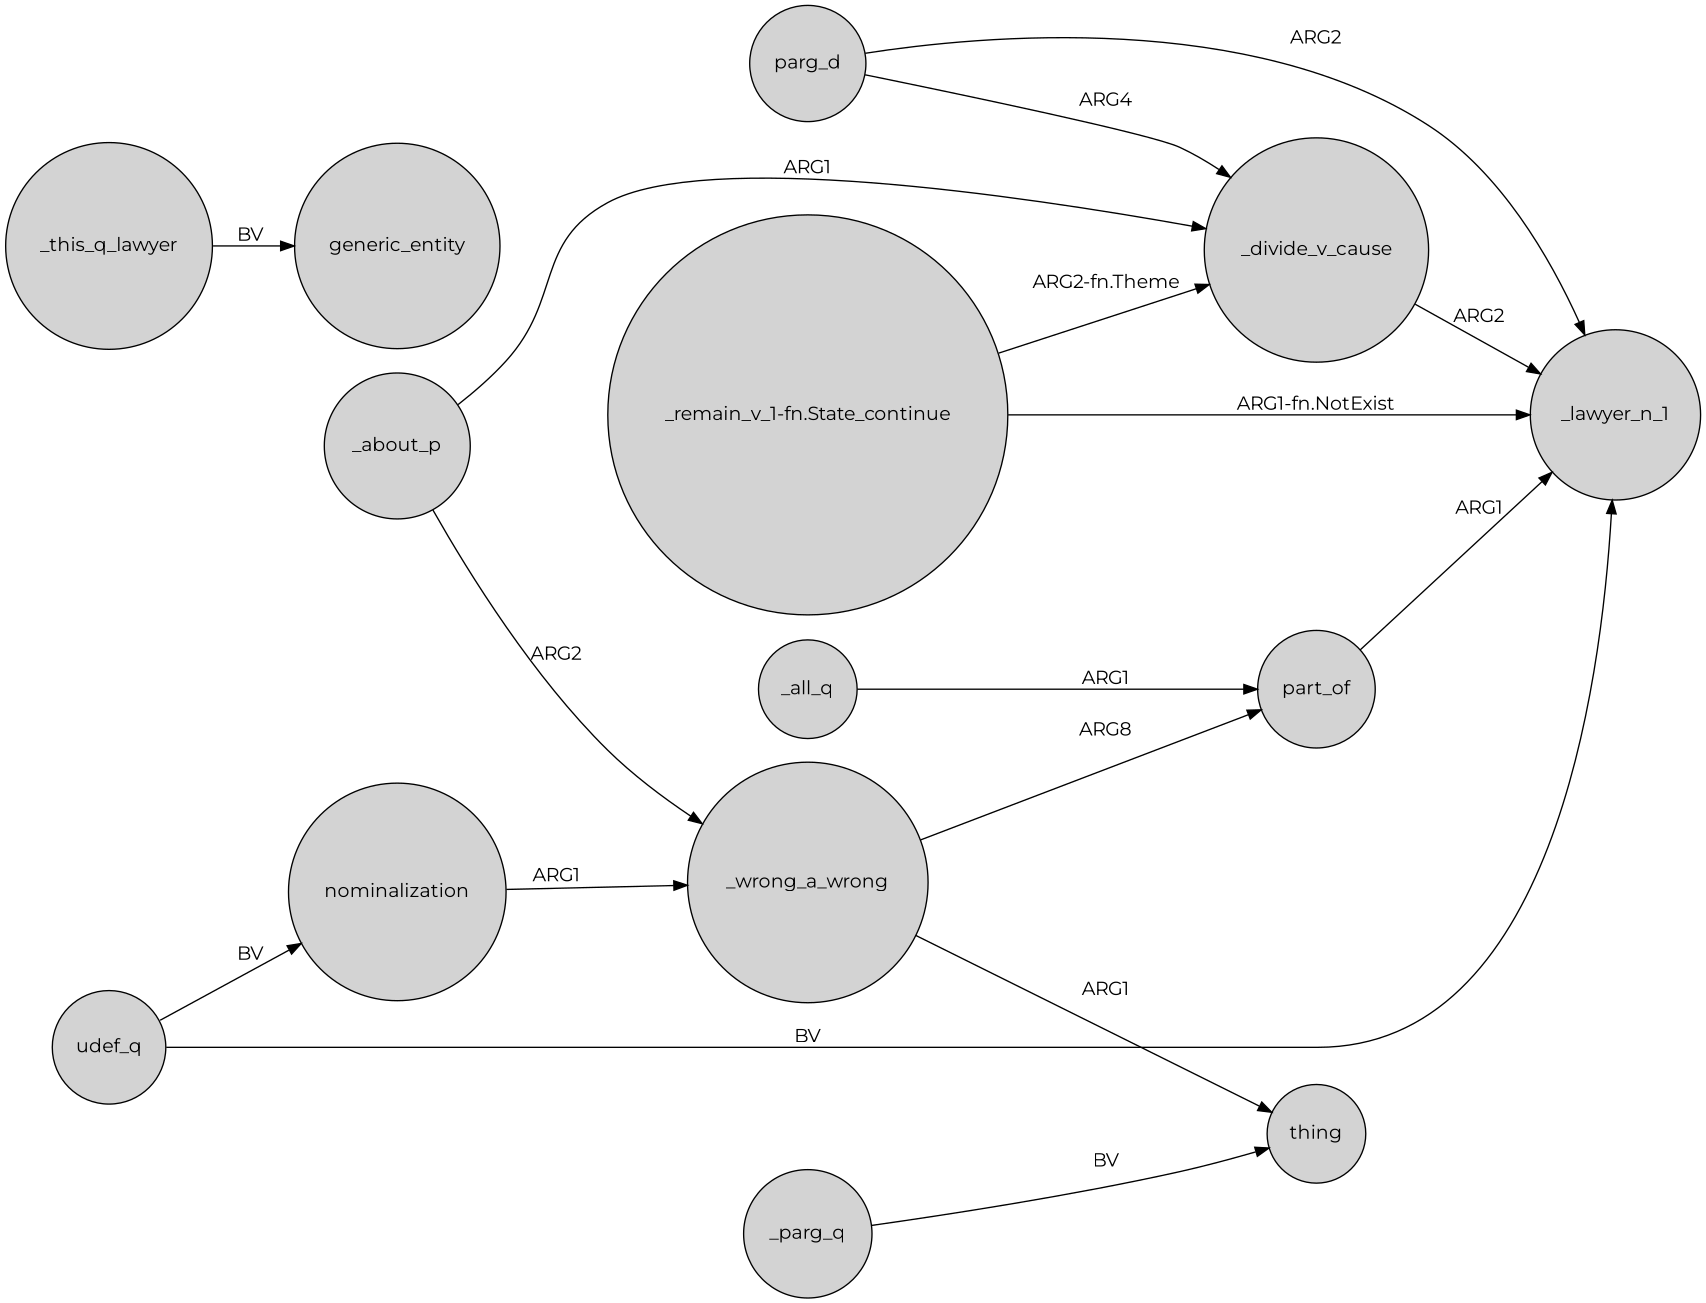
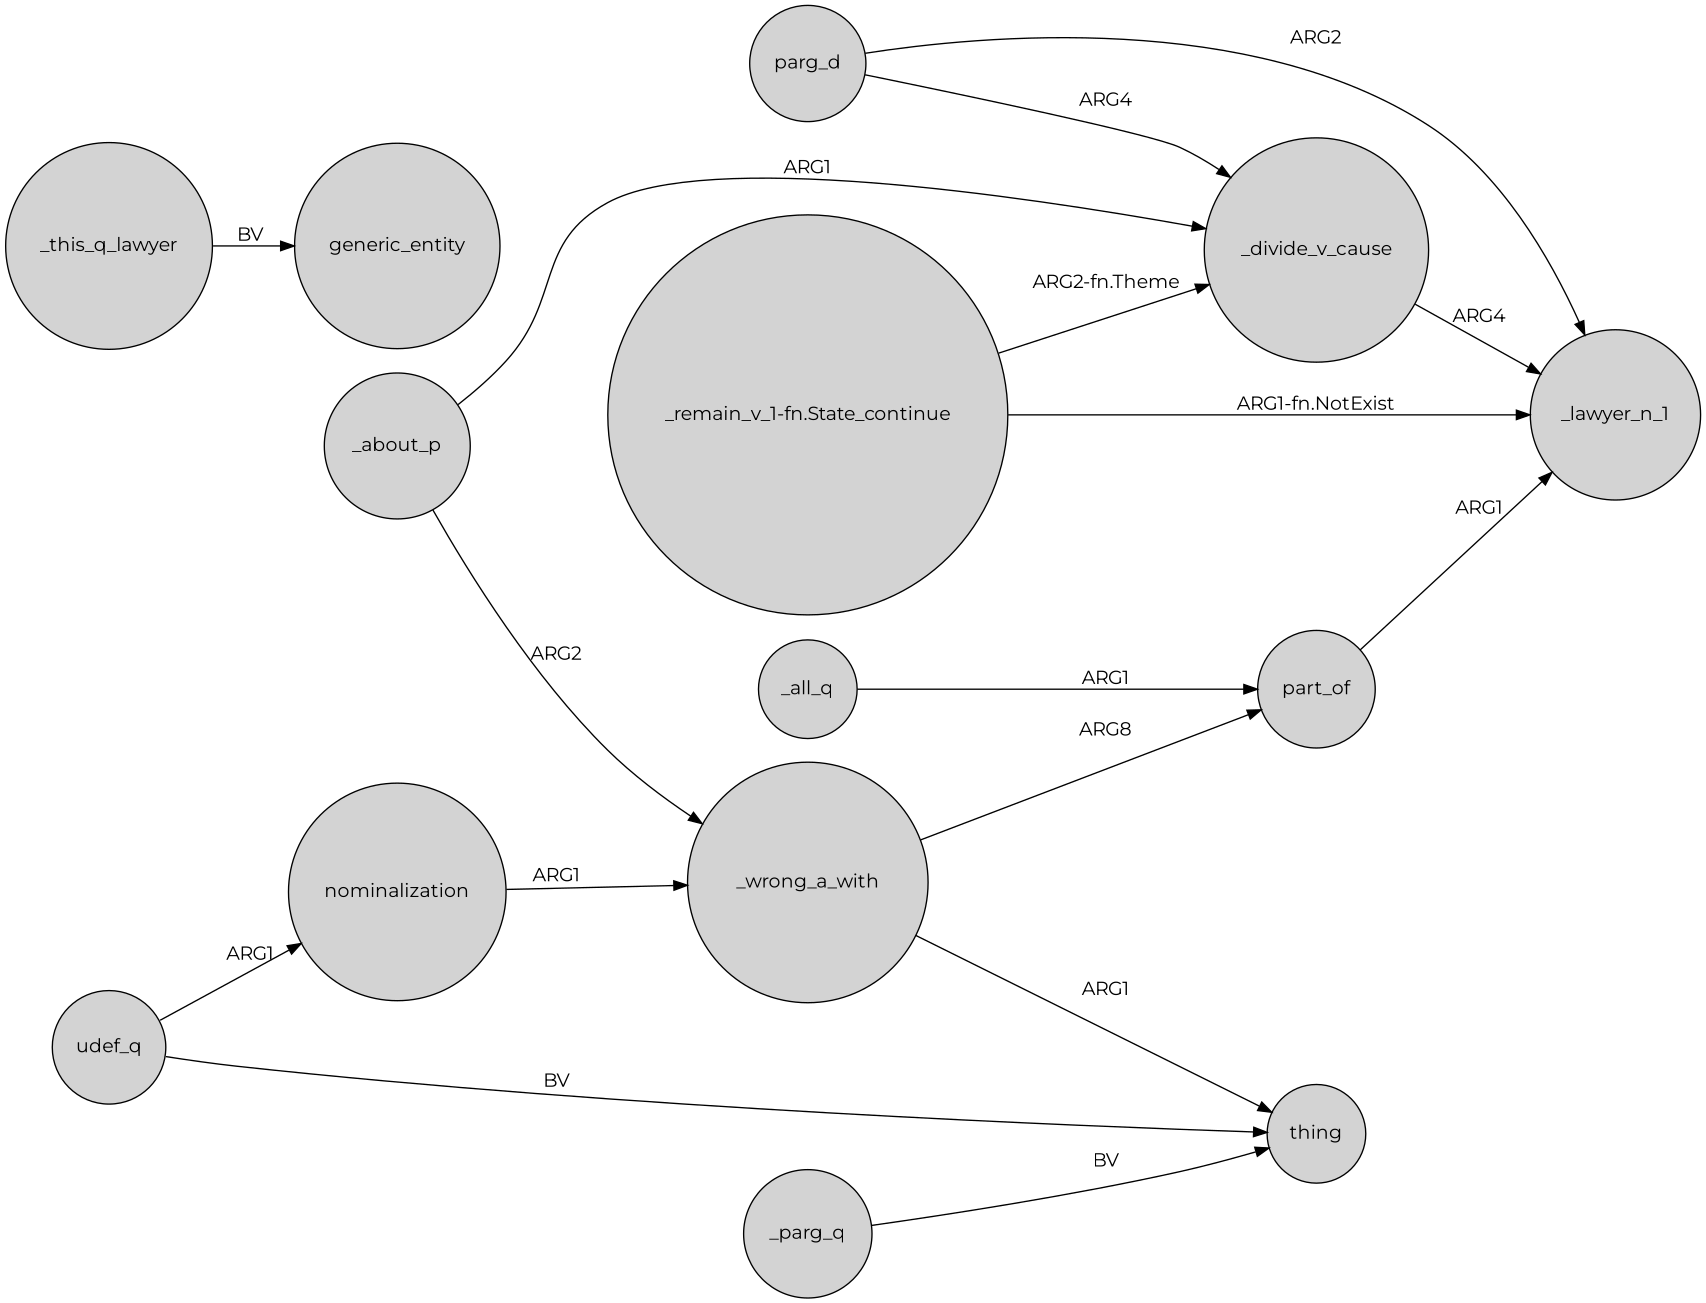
  digraph {
    fontname=Montserrat
    rankdir=LR
    node [fontname=Montserrat shape=circle style=filled]
    edge [fontname=Montserrat]
    _divide_v_cause
    _lawyer_n_1
    parg_d
    n4 [label=_this_q_lawyer]
    generic_entity
    _all_q
    part_of
    udef_q
    nominalization
-   _wrong_a_with [label=_wrong_a_wrong]
+   _wrong_a_with
    thing
    "_remain_v_1-fn.State_continue"
    _about_p
    n14 [label=_parg_q]
-   _divide_v_cause -> _lawyer_n_1 [label=ARG2]
+   _divide_v_cause -> _lawyer_n_1 [label=ARG4]
    parg_d -> _divide_v_cause [label=ARG4]
    parg_d -> _lawyer_n_1 [label=ARG2]
    n4 -> generic_entity [label=BV]
    _all_q -> part_of [label=ARG1]
    part_of -> _lawyer_n_1 [label=ARG1]
-   udef_q -> _lawyer_n_1 [label=BV]
-   udef_q -> nominalization [label=BV]
+   udef_q -> thing [label=BV]
+   udef_q -> nominalization [label=ARG1]
    nominalization -> _wrong_a_with [label=ARG1]
    _wrong_a_with -> part_of [label=ARG8]
    _wrong_a_with -> thing [label=ARG1]
    "_remain_v_1-fn.State_continue" -> _divide_v_cause [label="ARG2-fn.Theme"]
    "_remain_v_1-fn.State_continue" -> _lawyer_n_1 [label="ARG1-fn.NotExist"]
    _about_p -> _divide_v_cause [label=ARG1]
    _about_p -> _wrong_a_with [label=ARG2]
    n14 -> thing [label=BV]
  }
